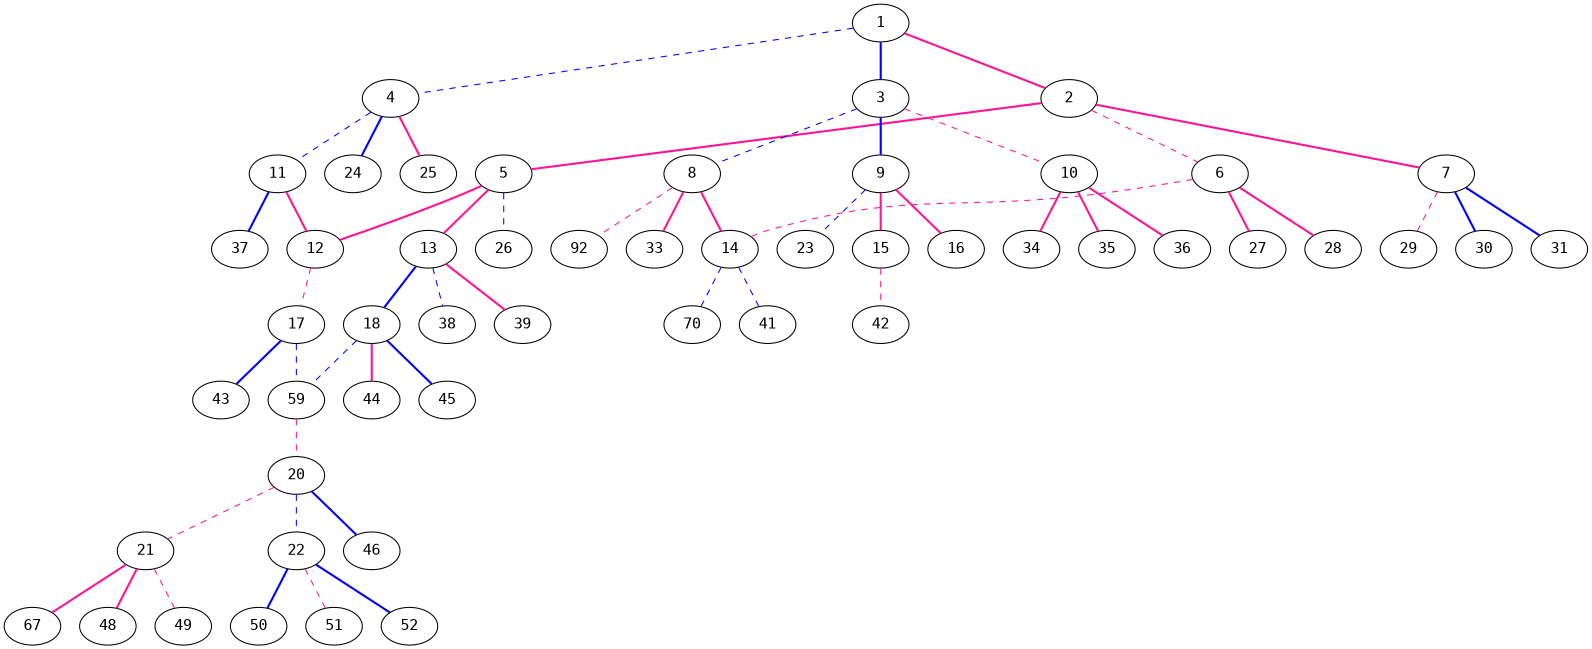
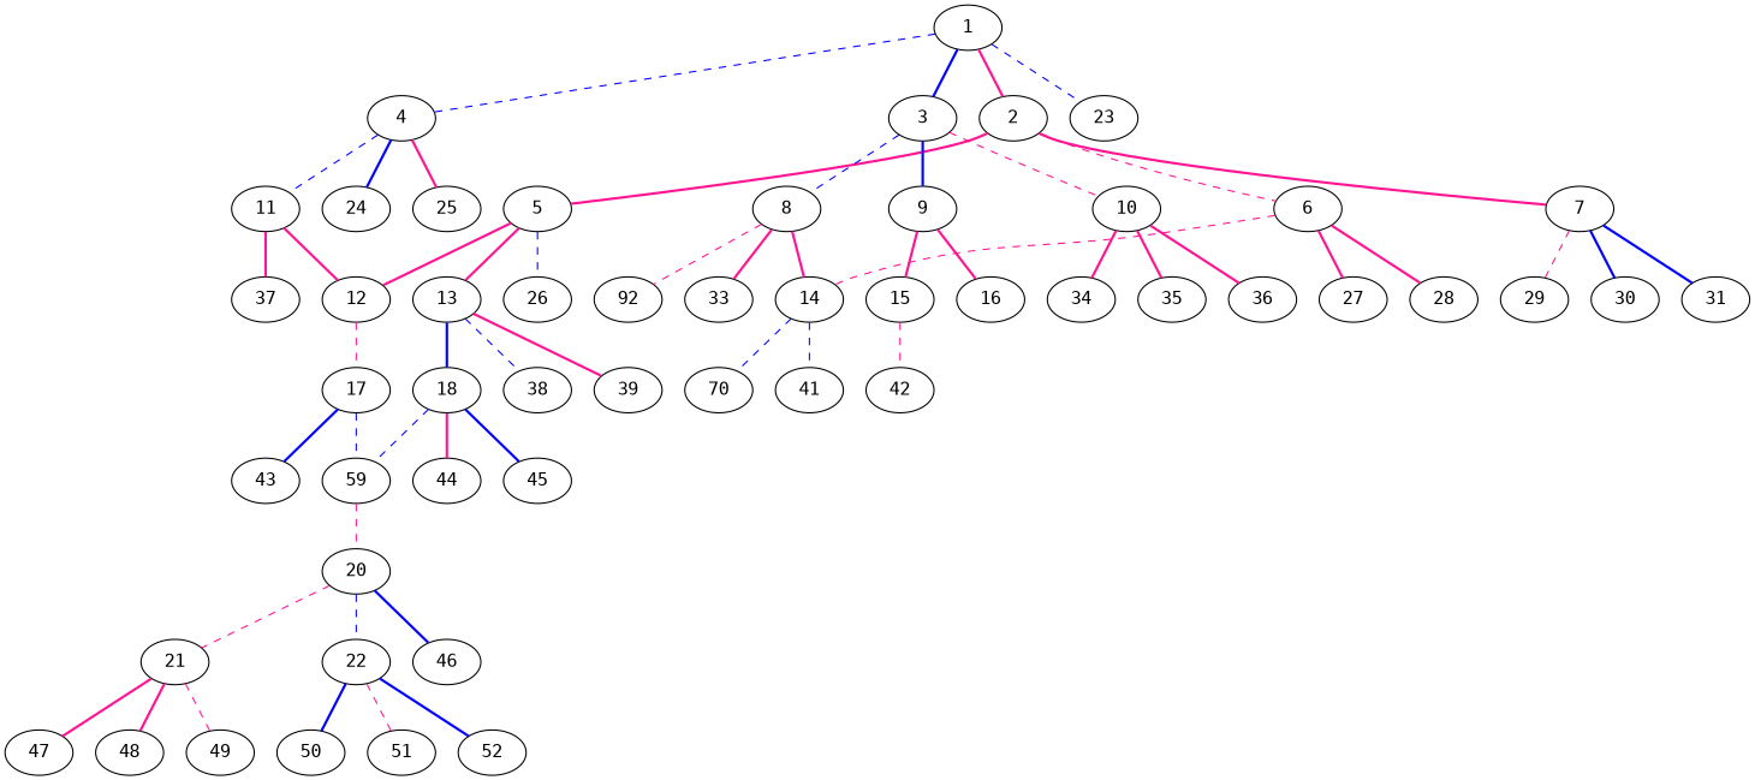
  graph {
    fontname="DejaVu Sans Mono"
    node [chem=H fontname="DejaVu Sans Mono"]
    edge [color=deeppink fontname="DejaVu Sans Mono" style=bold valence=1]
    1 [chem=C]
    2 [chem=C]
    3 [chem=C]
    4 [chem=C]
    23
    5 [chem=C]
    6 [chem=C]
    7 [chem=C]
    8 [chem=C]
    9 [chem=C]
    10 [chem=C]
    11 [chem=C]
    24
    25
    12 [chem=C]
    13 [chem=C]
    26
    14 [chem=C]
    27
    28
    29
    30
    31
    n24 [label=92]
    33
    15 [chem=O]
    16 [chem=O]
    34
    35
    36
    37
    17 [chem=C]
    18 [chem=C]
    38
    39
    n36 [label=70]
    41
    42
    n39 [chem=C label=59]
    43
    44
    45
    20 [chem=C]
    21 [chem=C]
    22 [chem=C]
    46
-   47 [label=67]
+   47
    48
    49
    50
    51
    52
    1 -- 2
    1 -- 3 [color=blue]
    1 -- 4 [color=blue style=dashed]
-   9 -- 23 [color=blue style=dashed]
+   1 -- 23 [color=blue style=dashed]
    2 -- 5
    2 -- 6 [style=dashed]
    2 -- 7
    3 -- 8 [color=blue style=dashed]
    3 -- 9 [color=blue]
    3 -- 10 [style=dashed]
    4 -- 11 [color=blue style=dashed]
    4 -- 24 [color=blue]
    4 -- 25
    5 -- 12
    5 -- 13
    5 -- 26 [color=blue style=dashed]
    6 -- 14 [style=dashed]
    6 -- 27
    6 -- 28
    7 -- 29 [style=dashed]
    7 -- 30 [color=blue]
    7 -- 31 [color=blue]
    8 -- 14
    8 -- n24 [style=dashed]
    8 -- 33
    9 -- 15
    9 -- 16 [valence=2]
    10 -- 34
    10 -- 35
    10 -- 36
    11 -- 12 [valence=2]
-   11 -- 37 [color=blue]
+   11 -- 37
    12 -- 17 [style=dashed]
    13 -- 18 [color=blue]
    13 -- 38 [color=blue style=dashed]
    13 -- 39
    14 -- n36 [color=blue style=dashed]
    14 -- 41 [color=blue style=dashed]
    15 -- 42 [style=dashed]
    17 -- n39 [color=blue style=dashed valence=2]
    17 -- 43 [color=blue]
    18 -- n39 [color=blue style=dashed]
    18 -- 44
    18 -- 45 [color=blue]
    n39 -- 20 [style=dashed]
    20 -- 21 [style=dashed]
    20 -- 22 [color=blue style=dashed]
    20 -- 46 [color=blue]
    21 -- 47
    21 -- 48
    21 -- 49 [style=dashed]
    22 -- 50 [color=blue]
    22 -- 51 [style=dashed]
    22 -- 52 [color=blue]
  }
